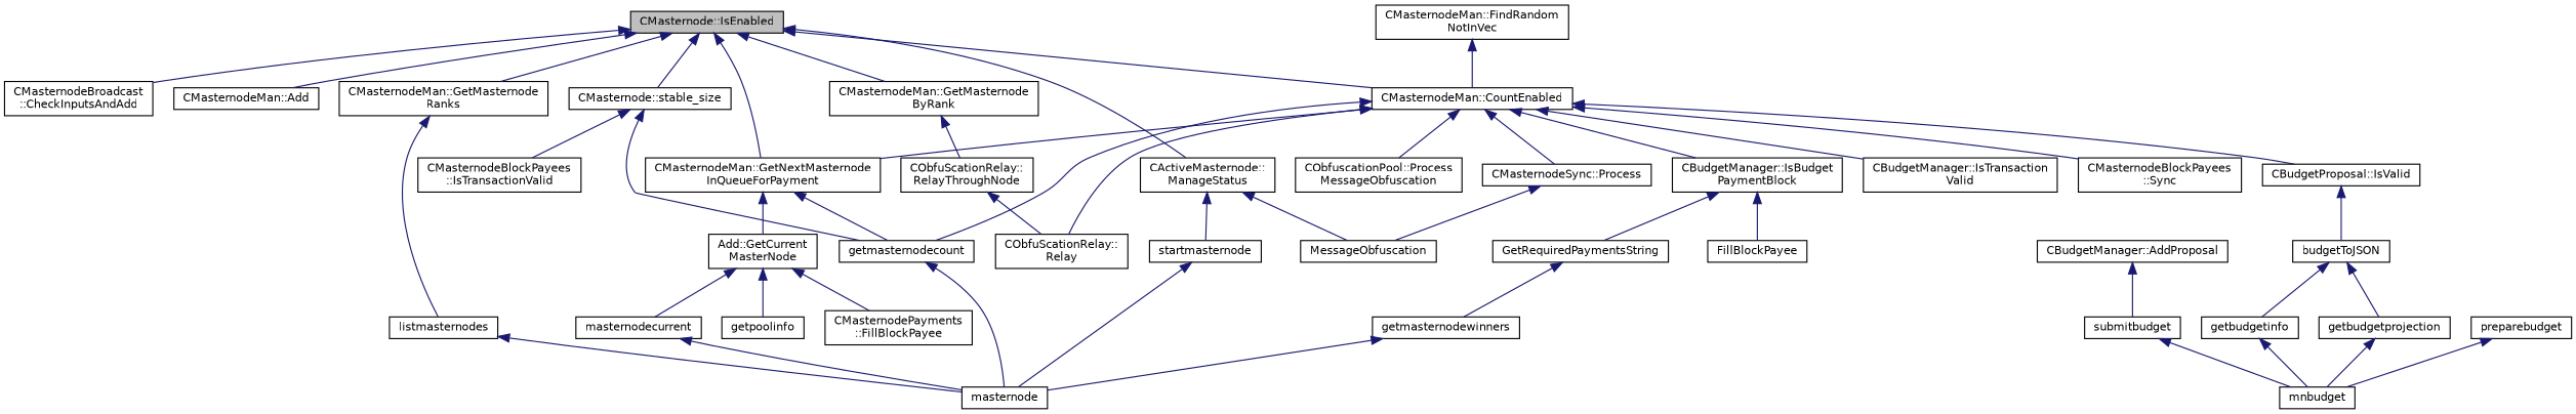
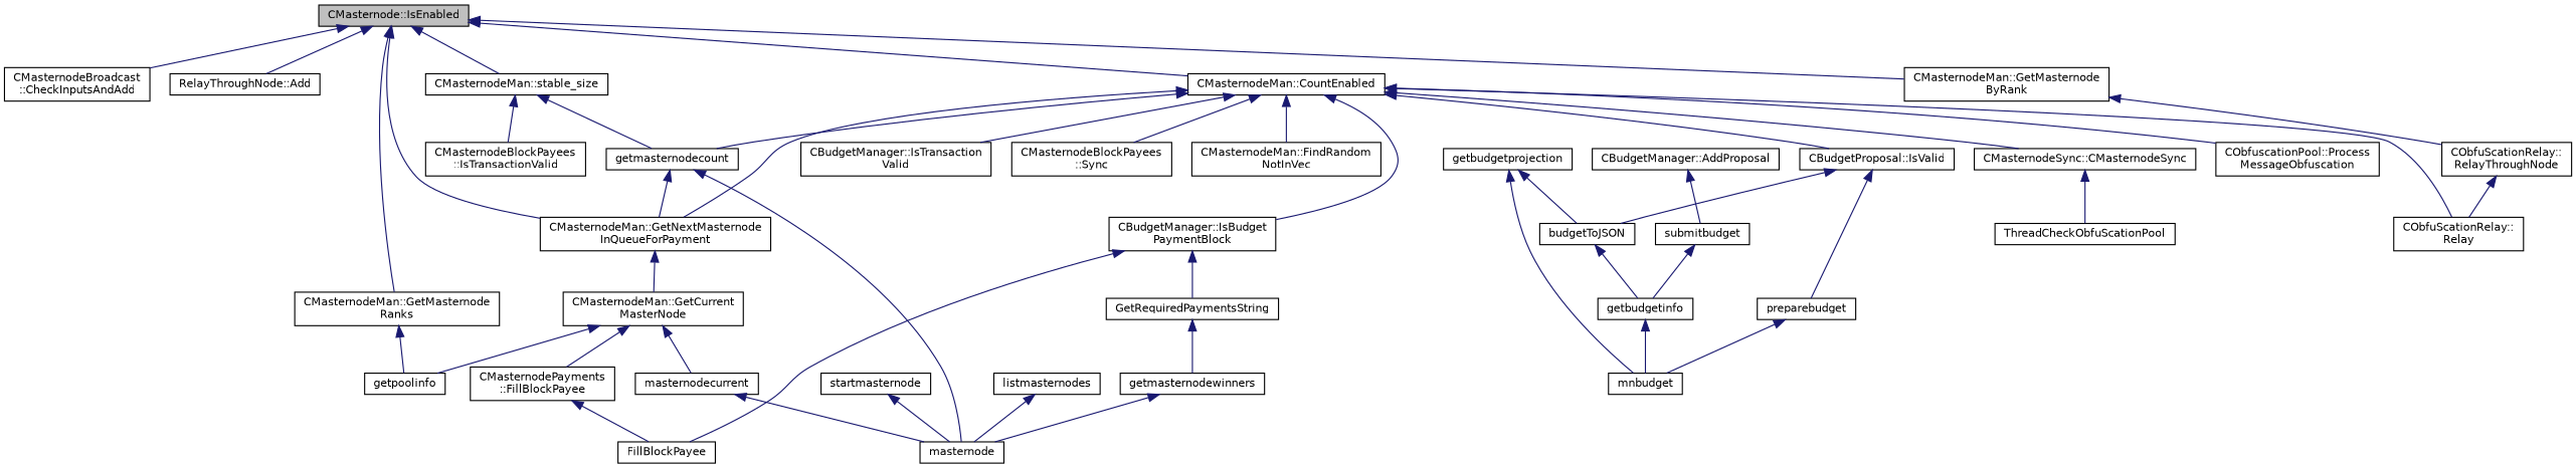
  digraph {
    rankdir=TB
    node [color=black fillcolor=white fontname=Helvetica fontsize=10 shape=record style=filled]
    edge [color=midnightblue dir=back fontname=Helvetica fontsize=10 labelfontname=Helvetica labelfontsize=10 style=solid]
    n1 [fillcolor=grey75 fontcolor=black height=0.2 label="CMasternode::IsEnabled" width=0.4]
-   n2 [height=0.2 label="CActiveMasternode::\lManageStatus" width=0.4]
    n3 [height=0.2 label="CMasternodeBroadcast\l::CheckInputsAndAdd" width=0.4]
-   n4 [height=0.2 label="CMasternodeMan::Add" width=0.4]
-   n5 [height=0.2 label="CMasternode::stable_size" width=0.4]
+   n4 [height=0.2 label="RelayThroughNode::Add" width=0.4]
+   n5 [height=0.2 label="CMasternodeMan::stable_size" width=0.4]
    n6 [height=0.2 label="CMasternodeMan::CountEnabled" width=0.4]
    n7 [height=0.2 label="CMasternodeMan::GetNextMasternode\lInQueueForPayment" width=0.4]
    n8 [height=0.2 label="CMasternodeMan::GetMasternode\lRanks" width=0.4]
    n9 [height=0.2 label="CMasternodeMan::GetMasternode\lByRank" width=0.4]
-   n10 [height=0.2 label=MessageObfuscation width=0.4]
+   n10 [height=0.2 label=ThreadCheckObfuScationPool width=0.4]
    n11 [height=0.2 label=startmasternode width=0.4]
    n12 [height=0.2 label="CMasternodeBlockPayees\l::IsTransactionValid" width=0.4]
    n13 [height=0.2 label=getmasternodecount width=0.4]
    n14 [height=0.2 label="CBudgetManager::IsBudget\lPaymentBlock" width=0.4]
    n15 [height=0.2 label="CBudgetManager::IsTransaction\lValid" width=0.4]
    n16 [height=0.2 label="CBudgetProposal::IsValid" width=0.4]
    n17 [height=0.2 label="CMasternodeBlockPayees\l::Sync" width=0.4]
-   n18 [height=0.2 label="CMasternodeSync::Process" width=0.4]
+   n18 [height=0.2 label="CMasternodeSync::CMasternodeSync" width=0.4]
    n19 [height=0.2 label="CMasternodeMan::FindRandom\lNotInVec" width=0.4]
    n20 [height=0.2 label="CObfuScationRelay::\lRelay" width=0.4]
    n21 [height=0.2 label="CObfuscationPool::Process\lMessageObfuscation" width=0.4]
-   n22 [height=0.2 label="Add::GetCurrent\lMasterNode" width=0.4]
+   n22 [height=0.2 label="CMasternodeMan::GetCurrent\lMasterNode" width=0.4]
    n23 [height=0.2 label="CMasternodePayments\l::FillBlockPayee" width=0.4]
    n24 [height=0.2 label=getpoolinfo width=0.4]
    n25 [height=0.2 label=masternodecurrent width=0.4]
    n26 [height=0.2 label=listmasternodes width=0.4]
    n27 [height=0.2 label="CObfuScationRelay::\lRelayThroughNode" width=0.4]
    n28 [height=0.2 label=masternode width=0.4]
    n29 [height=0.2 label=FillBlockPayee width=0.4]
    n30 [height=0.2 label=GetRequiredPaymentsString width=0.4]
    n31 [height=0.2 label=budgetToJSON width=0.4]
    n32 [height=0.2 label=preparebudget width=0.4]
    n33 [height=0.2 label=getmasternodewinners width=0.4]
    n34 [height=0.2 label="CBudgetManager::AddProposal" width=0.4]
    n35 [height=0.2 label=submitbudget width=0.4]
    n36 [height=0.2 label=getbudgetprojection width=0.4]
    n37 [height=0.2 label=getbudgetinfo width=0.4]
    n38 [height=0.2 label=mnbudget width=0.4]
-   n1 -> n2
    n1 -> n3
    n1 -> n4
    n1 -> n5
    n1 -> n6
    n1 -> n7
    n1 -> n8
    n1 -> n9
-   n2 -> n10
-   n2 -> n11
    n5 -> n12
    n5 -> n13
    n6 -> n7
    n6 -> n13
    n6 -> n14
    n6 -> n15
    n6 -> n16
    n6 -> n17
    n6 -> n18
-   n19 -> n6
+   n6 -> n19
    n6 -> n20
    n6 -> n21
-   n7 -> n13
+   n13 -> n7
    n7 -> n22
-   n8 -> n26
+   n8 -> n24
    n9 -> n27
    n11 -> n28
    n13 -> n28
    n14 -> n29
    n14 -> n30
    n16 -> n31
+   n16 -> n32
    n18 -> n10
    n22 -> n23
    n22 -> n24
    n22 -> n25
+   n23 -> n29
    n25 -> n28
    n26 -> n28
    n27 -> n20
    n30 -> n33
-   n31 -> n36
+   n36 -> n31
    n31 -> n37
    n32 -> n38
    n33 -> n28
    n34 -> n35
-   n35 -> n38
+   n35 -> n37
    n36 -> n38
    n37 -> n38
  }
